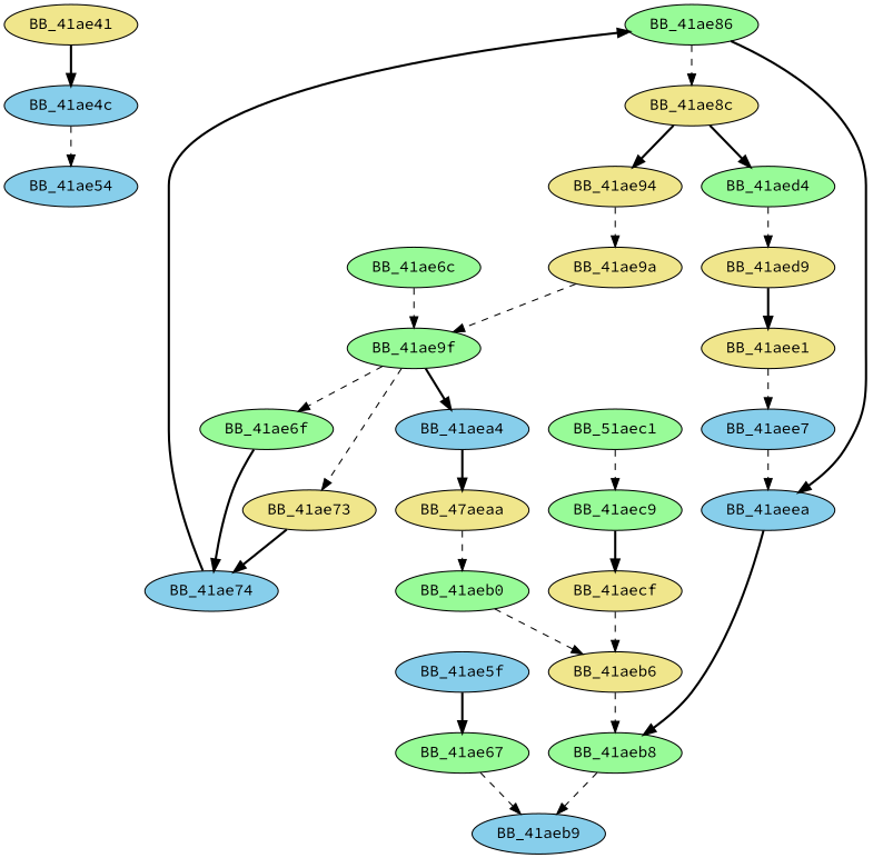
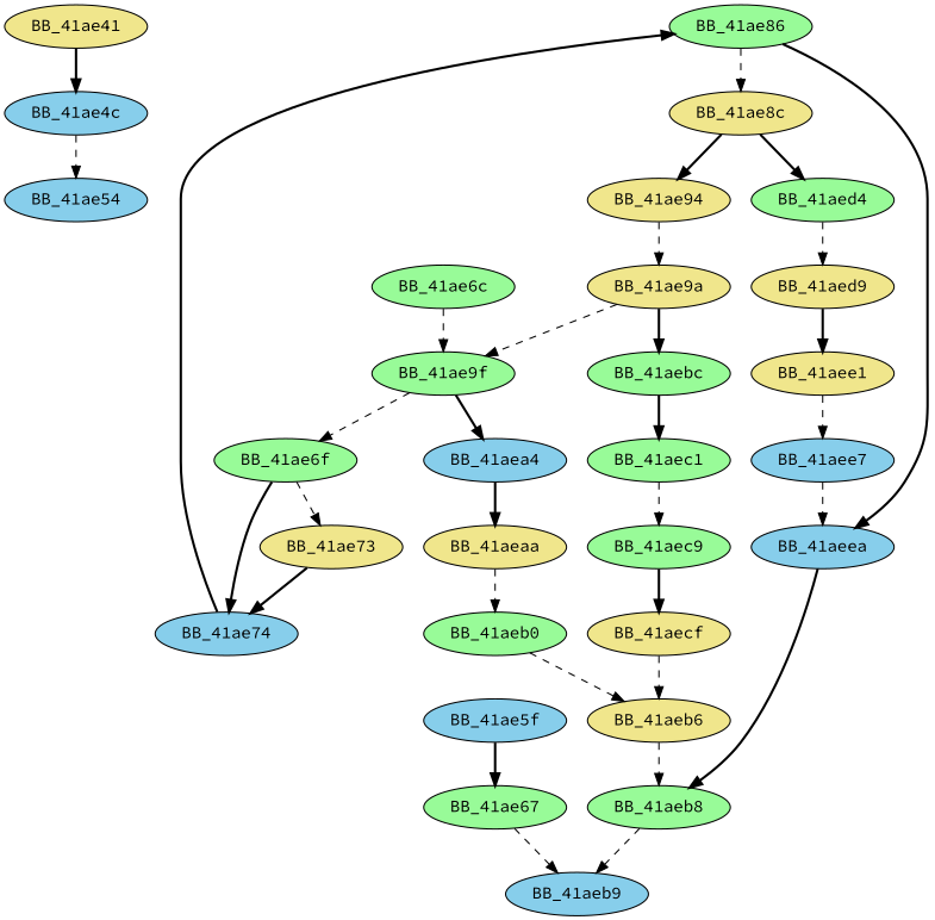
  digraph {
    fontname="Source Code Pro"
    node [fillcolor=palegreen fontname="Source Code Pro" style=filled]
    edge [fontname="Source Code Pro" style=dashed]
    BB_41ae4c [fillcolor=skyblue]
    BB_41ae41 [fillcolor=khaki]
    BB_41ae54 [fillcolor=skyblue]
    BB_41ae5f [fillcolor=skyblue]
    BB_41ae67
    BB_41ae6c
    BB_41ae9f
    BB_41aeb9 [fillcolor=skyblue]
    BB_41ae6f
    BB_41aea4 [fillcolor=skyblue]
    BB_41ae73 [fillcolor=khaki]
    BB_41ae74 [fillcolor=skyblue]
-   BB_41aeaa [fillcolor=khaki label=BB_47aeaa]
+   BB_41aeaa [fillcolor=khaki]
    BB_41ae86
    BB_41ae8c [fillcolor=khaki]
    BB_41aeea [fillcolor=skyblue]
    BB_41ae94 [fillcolor=khaki]
    BB_41aed4
    BB_41aeb8
    BB_41ae9a [fillcolor=khaki]
    BB_41aed9 [fillcolor=khaki]
+   BB_41aebc
    BB_41aee1 [fillcolor=khaki]
-   BB_41aec1 [label=BB_51aec1]
+   BB_41aec1
    BB_41aec9
    BB_41aeb0
    BB_41aeb6 [fillcolor=khaki]
    BB_41aecf [fillcolor=khaki]
    BB_41aee7 [fillcolor=skyblue]
    BB_41ae4c -> BB_41ae54
    BB_41ae41 -> BB_41ae4c [style=bold]
    BB_41ae5f -> BB_41ae67 [style=bold]
    BB_41ae67 -> BB_41aeb9
    BB_41ae6c -> BB_41ae9f
    BB_41ae9f -> BB_41ae6f
    BB_41ae9f -> BB_41aea4 [style=bold]
-   BB_41ae9f -> BB_41ae73
+   BB_41ae6f -> BB_41ae73
    BB_41ae6f -> BB_41ae74 [style=bold]
    BB_41aea4 -> BB_41aeaa [style=bold]
    BB_41ae73 -> BB_41ae74 [style=bold]
    BB_41ae74 -> BB_41ae86 [style=bold]
    BB_41aeaa -> BB_41aeb0
    BB_41ae86 -> BB_41ae8c
    BB_41ae86 -> BB_41aeea [style=bold]
    BB_41ae8c -> BB_41ae94 [style=bold]
    BB_41ae8c -> BB_41aed4 [style=bold]
    BB_41aeea -> BB_41aeb8 [style=bold]
    BB_41ae94 -> BB_41ae9a
    BB_41aed4 -> BB_41aed9
    BB_41aeb8 -> BB_41aeb9
    BB_41ae9a -> BB_41ae9f
+   BB_41ae9a -> BB_41aebc [style=bold]
    BB_41aed9 -> BB_41aee1 [style=bold]
+   BB_41aebc -> BB_41aec1 [style=bold]
    BB_41aee1 -> BB_41aee7
    BB_41aec1 -> BB_41aec9
    BB_41aec9 -> BB_41aecf [style=bold]
    BB_41aeb0 -> BB_41aeb6
    BB_41aeb6 -> BB_41aeb8
    BB_41aecf -> BB_41aeb6
    BB_41aee7 -> BB_41aeea
  }
